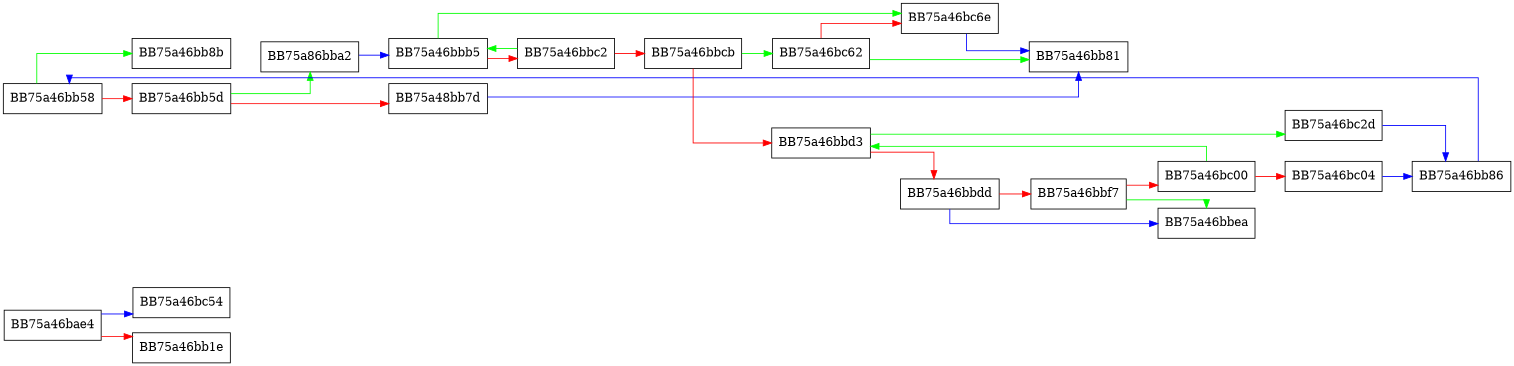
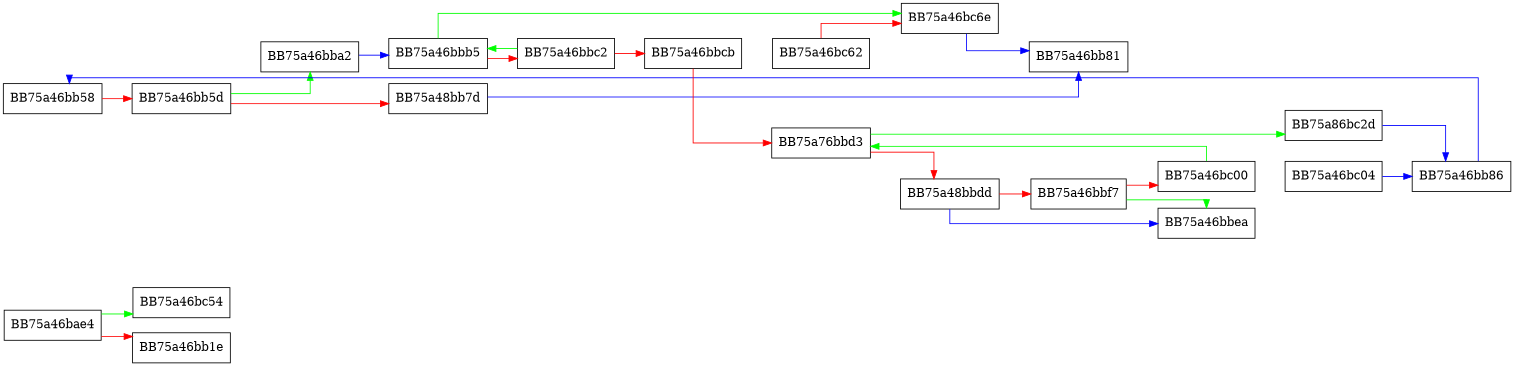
  digraph {
    rankdir=LR
    splines=ortho
    node [shape=box]
    edge [color=red]
    n1 [label=BB75a46bc54]
    BB75a46bae4
    BB75a46bb1e
    BB75a46bb58
-   BB75a46bb8b
    BB75a46bb5d
-   BB75a46bba2 [label=BB75a86bba2]
+   BB75a46bba2
    n8 [label=BB75a48bb7d]
    BB75a46bbb5
    BB75a46bb81
    BB75a46bbc2
    BB75a46bc6e
    BB75a46bb86
    BB75a46bbcb
    BB75a46bc62
-   BB75a46bbd3
-   BB75a46bc2d
-   BB75a46bbdd
+   BB75a46bbd3 [label=BB75a76bbd3]
+   BB75a46bc2d [label=BB75a86bc2d]
+   BB75a46bbdd [label=BB75a48bbdd]
    BB75a46bbea
    BB75a46bbf7
    BB75a46bc00
    BB75a46bc04
-   BB75a46bae4 -> n1 [color=blue]
+   BB75a46bae4 -> n1 [color=green]
    BB75a46bae4 -> BB75a46bb1e
-   BB75a46bb58 -> BB75a46bb8b [color=green]
    BB75a46bb58 -> BB75a46bb5d
    BB75a46bb5d -> BB75a46bba2 [color=green]
    BB75a46bb5d -> n8
    BB75a46bba2 -> BB75a46bbb5 [color=blue]
    n8 -> BB75a46bb81 [color=blue]
    BB75a46bbb5 -> BB75a46bbc2
    BB75a46bbb5 -> BB75a46bc6e [color=green]
    BB75a46bbc2 -> BB75a46bbb5 [color=green]
    BB75a46bbc2 -> BB75a46bbcb
    BB75a46bc6e -> BB75a46bb81 [color=blue]
    BB75a46bb86 -> BB75a46bb58 [color=blue]
-   BB75a46bbcb -> BB75a46bc62 [color=green]
    BB75a46bbcb -> BB75a46bbd3
-   BB75a46bc62 -> BB75a46bb81 [color=green]
    BB75a46bc62 -> BB75a46bc6e
    BB75a46bbd3 -> BB75a46bc2d [color=green]
    BB75a46bbd3 -> BB75a46bbdd
    BB75a46bc2d -> BB75a46bb86 [color=blue]
    BB75a46bbdd -> BB75a46bbea [color=blue]
    BB75a46bbdd -> BB75a46bbf7
    BB75a46bbf7 -> BB75a46bbea [color=green]
    BB75a46bbf7 -> BB75a46bc00
    BB75a46bc00 -> BB75a46bbd3 [color=green]
-   BB75a46bc00 -> BB75a46bc04
    BB75a46bc04 -> BB75a46bb86 [color=blue]
  }
